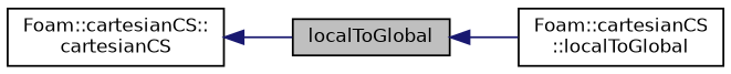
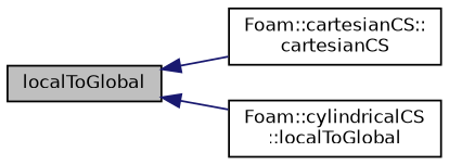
  digraph {
    rankdir=LR
    node [color=black fontname=Helvetica fontsize=10 shape=record]
    edge [color=midnightblue dir=back fontname=Helvetica fontsize=10 labelfontname=Helvetica labelfontsize=10 style=solid]
    n1 [fillcolor=grey75 fontcolor=black height=0.2 label=localToGlobal style=filled width=0.4]
    n2 [height=0.2 label="Foam::cartesianCS::\lcartesianCS" width=0.4]
-   n3 [height=0.2 label="Foam::cartesianCS\l::localToGlobal" width=0.4]
-   n2 -> n1
+   n3 [height=0.2 label="Foam::cylindricalCS\l::localToGlobal" width=0.4]
+   n1 -> n2
    n1 -> n3
  }
